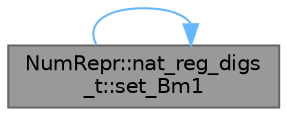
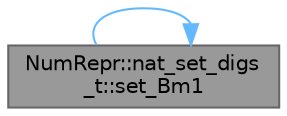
  digraph {
    rankdir=LR
-   n1 [color=gray40 fillcolor=grey60 fontcolor=black fontname=Helvetica fontsize=10 height=0.2 label="NumRepr::nat_reg_digs\l_t::set_Bm1" shape=box style=filled width=0.4]
+   n1 [color=gray40 fillcolor=grey60 fontcolor=black fontname=Helvetica fontsize=10 height=0.2 label="NumRepr::nat_set_digs\l_t::set_Bm1" shape=box style=filled width=0.4]
    n1 -> n1 [color=steelblue1 fontname=Helvetica fontsize=10 labelfontname=Helvetica labelfontsize=10 style=solid]
  }
